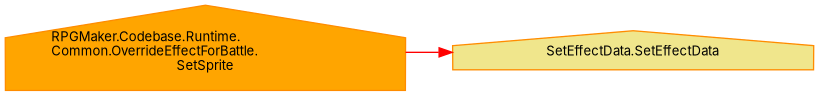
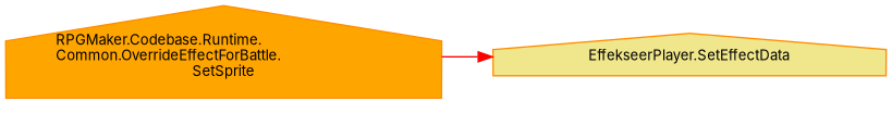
  digraph {
    rankdir=RL
    fontname=Inter
    node [color=darkorange fontname=Inter fontsize=10 shape=house style=filled]
-   n1 [fillcolor=khaki fontcolor=black height=0.2 label="SetEffectData.SetEffectData" width=0.4]
+   n1 [fillcolor=khaki fontcolor=black height=0.2 label="EffekseerPlayer.SetEffectData" width=0.4]
    n2 [fillcolor=orange height=0.2 label="RPGMaker.Codebase.Runtime.\lCommon.OverrideEffectForBattle.\lSetSprite" width=0.4]
    n1 -> n2 [color=red dir=back fontname=Inter fontsize=10 labelfontname=Helvetica labelfontsize=10 style=solid]
  }
